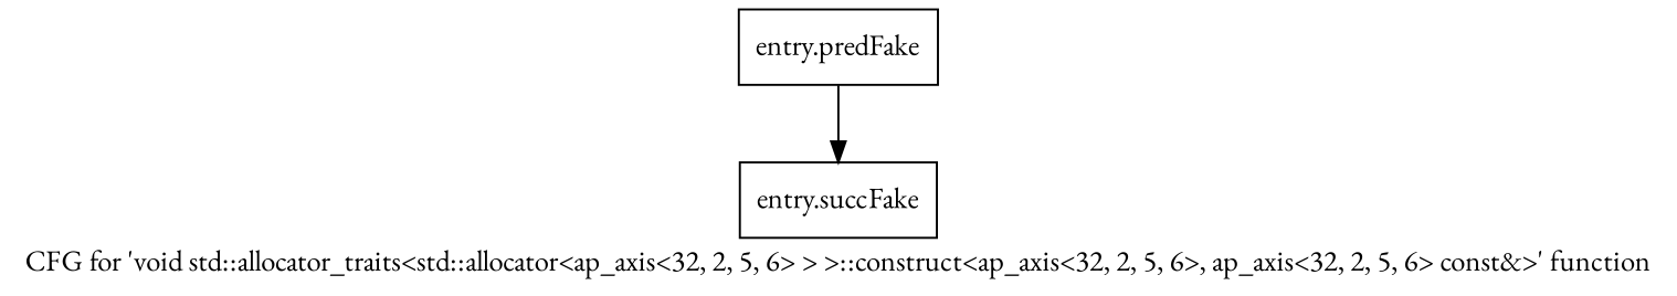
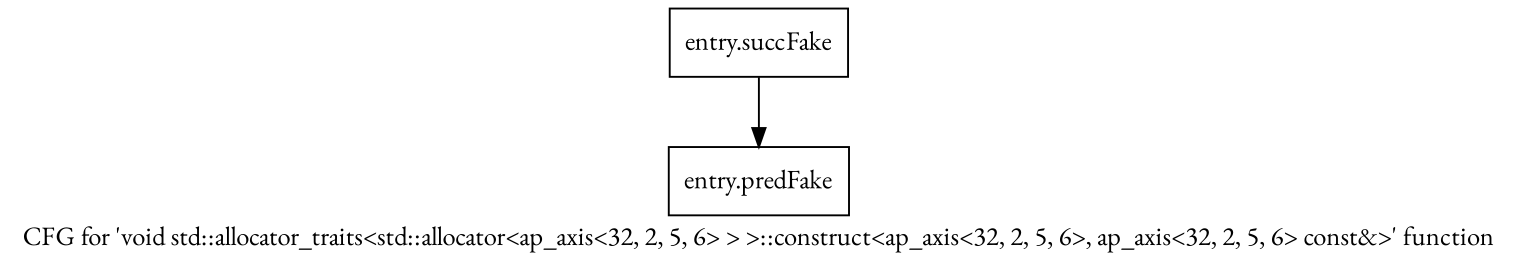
  digraph {
    label="CFG for 'void std::allocator_traits\<std::allocator\<ap_axis\<32, 2, 5, 6\> \> \>::construct\<ap_axis\<32, 2, 5, 6\>, ap_axis\<32, 2, 5, 6\> const&\>' function"
    fontname="EB Garamond"
    node [shape=record fontname="EB Garamond"]
    n1 [label="{entry.predFake}"]
    n2 [filename="/proj/xbuilds/2019.2_0801_1/installs/lin64/Vivado/HEAD/tps/lnx64/gcc-6.2.0/lib/gcc/x86_64-pc-linux-gnu/6.2.0/../../../../include/c++/6.2.0/bits/alloc_traits.h" label="{entry.succFake}" linenumber=455]
-   n1 -> n2 [filename="/proj/xbuilds/2019.2_0801_1/installs/lin64/Vivado/HEAD/tps/lnx64/gcc-6.2.0/lib/gcc/x86_64-pc-linux-gnu/6.2.0/../../../../include/c++/6.2.0/bits/alloc_traits.h" fontname="EB Garamond"]
+   n2 -> n1 [filename="/proj/xbuilds/2019.2_0801_1/installs/lin64/Vivado/HEAD/tps/lnx64/gcc-6.2.0/lib/gcc/x86_64-pc-linux-gnu/6.2.0/../../../../include/c++/6.2.0/bits/alloc_traits.h" fontname="EB Garamond"]
  }
